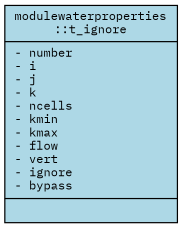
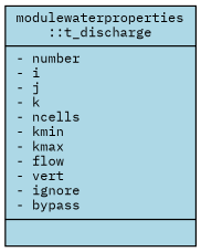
  digraph {
    fontname="IBM Plex Mono"
-   n1 [color=black fillcolor=lightblue fontcolor=black fontname="IBM Plex Mono" fontsize=10 height=0.2 label="{modulewaterproperties\l::t_ignore\n|- number\l- i\l- j\l- k\l- ncells\l- kmin\l- kmax\l- flow\l- vert\l- ignore\l- bypass\l|}" shape=record style=filled width=0.4]
+   n1 [color=black fillcolor=lightblue fontcolor=black fontname="IBM Plex Mono" fontsize=10 height=0.2 label="{modulewaterproperties\l::t_discharge\n|- number\l- i\l- j\l- k\l- ncells\l- kmin\l- kmax\l- flow\l- vert\l- ignore\l- bypass\l|}" shape=record style=filled width=0.4]
  }
